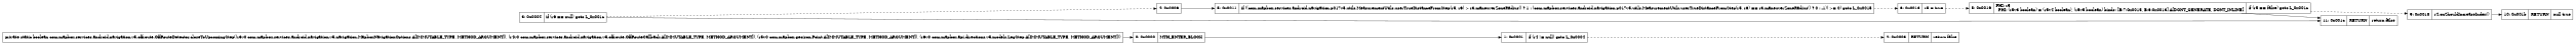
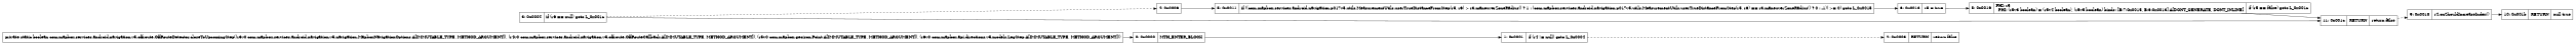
  digraph {
    fontname="DejaVu Serif"
    rankdir=LR
    node [fontname="DejaVu Serif" shape=record]
    edge [fontname="DejaVu Serif"]
    n1 [label="{0\:\ 0x0000|MTH_ENTER_BLOCK\l}"]
    n2 [label="{1\:\ 0x0001|if (r4 != null) goto L_0x0004\l}"]
    n3 [label="{2\:\ 0x0003|RETURN\l|return false\l}"]
    n4 [label="{3\:\ 0x0004|if (r6 == null) goto L_0x001c\l}"]
    n5 [label="{4\:\ 0x0006}"]
    n6 [label="{11\:\ 0x001c|RETURN\l|return false\l}"]
    n7 [label="{5\:\ 0x0011|if ((com.mapbox.services.android.navigation.p017v5.utils.MeasurementUtils.userTrueDistanceFromStep(r5, r6) \> r3.maneuverZoneRadius() ? 1 : (com.mapbox.services.android.navigation.p017v5.utils.MeasurementUtils.userTrueDistanceFromStep(r5, r6) == r3.maneuverZoneRadius() ? 0 : \-1)) \>= 0) goto L_0x0015\l}"]
    n8 [label="{6\:\ 0x0013|r5 = true\l}"]
    n9 [label="{8\:\ 0x0016|PHI: r5 \l  PHI: (r5v3 boolean) = (r5v4 boolean), (r5v5 boolean) binds: [B:7:0x0015, B:6:0x0013] A[DONT_GENERATE, DONT_INLINE]\l|if (r5 == false) goto L_0x001c\l}"]
    n10 [label="{9\:\ 0x0018|r4.onShouldIncreaseIndex()\l}"]
    n11 [label="{10\:\ 0x001b|RETURN\l|null true\l}"]
    n12 [label="{private static boolean com.mapbox.services.android.navigation.v5.offroute.OffRouteDetector.closeToUpcomingStep((r3v0 com.mapbox.services.android.navigation.v5.navigation.MapboxNavigationOptions A[IMMUTABLE_TYPE, METHOD_ARGUMENT]), (r4v0 com.mapbox.services.android.navigation.v5.offroute.OffRouteCallback A[IMMUTABLE_TYPE, METHOD_ARGUMENT]), (r5v0 com.mapbox.geojson.Point A[IMMUTABLE_TYPE, METHOD_ARGUMENT]), (r6v0 com.mapbox.api.directions.v5.models.LegStep A[IMMUTABLE_TYPE, METHOD_ARGUMENT])) }"]
    n1 -> n2
    n2 -> n3 [style=dashed]
    n4 -> n5 [style=dashed]
    n4 -> n6
    n5 -> n7
-   n7 -> n8 [style=dashed]
-   n8 -> n9 [style=dashed]
+   n7 -> n8 [style=solid]
+   n8 -> n9
    n9 -> n6
-   n9 -> n10 [style=dashed]
+   n6 -> n10 [style=dashed]
    n10 -> n11
    n12 -> n1
  }
